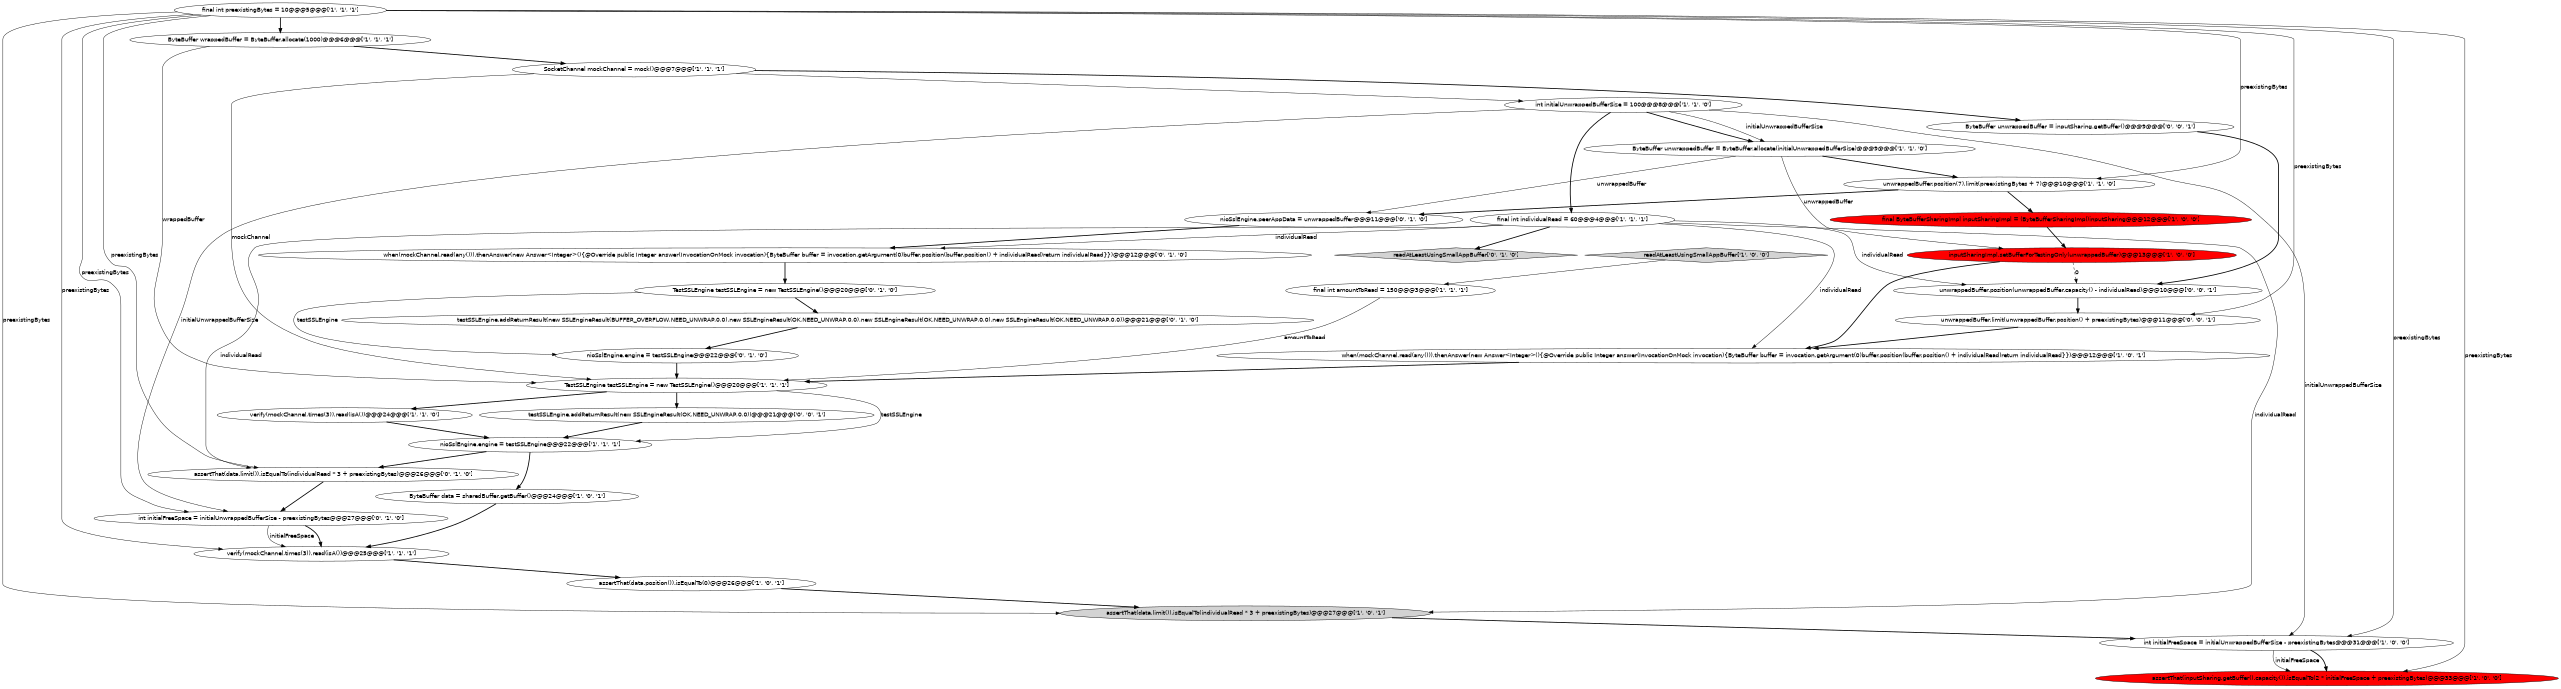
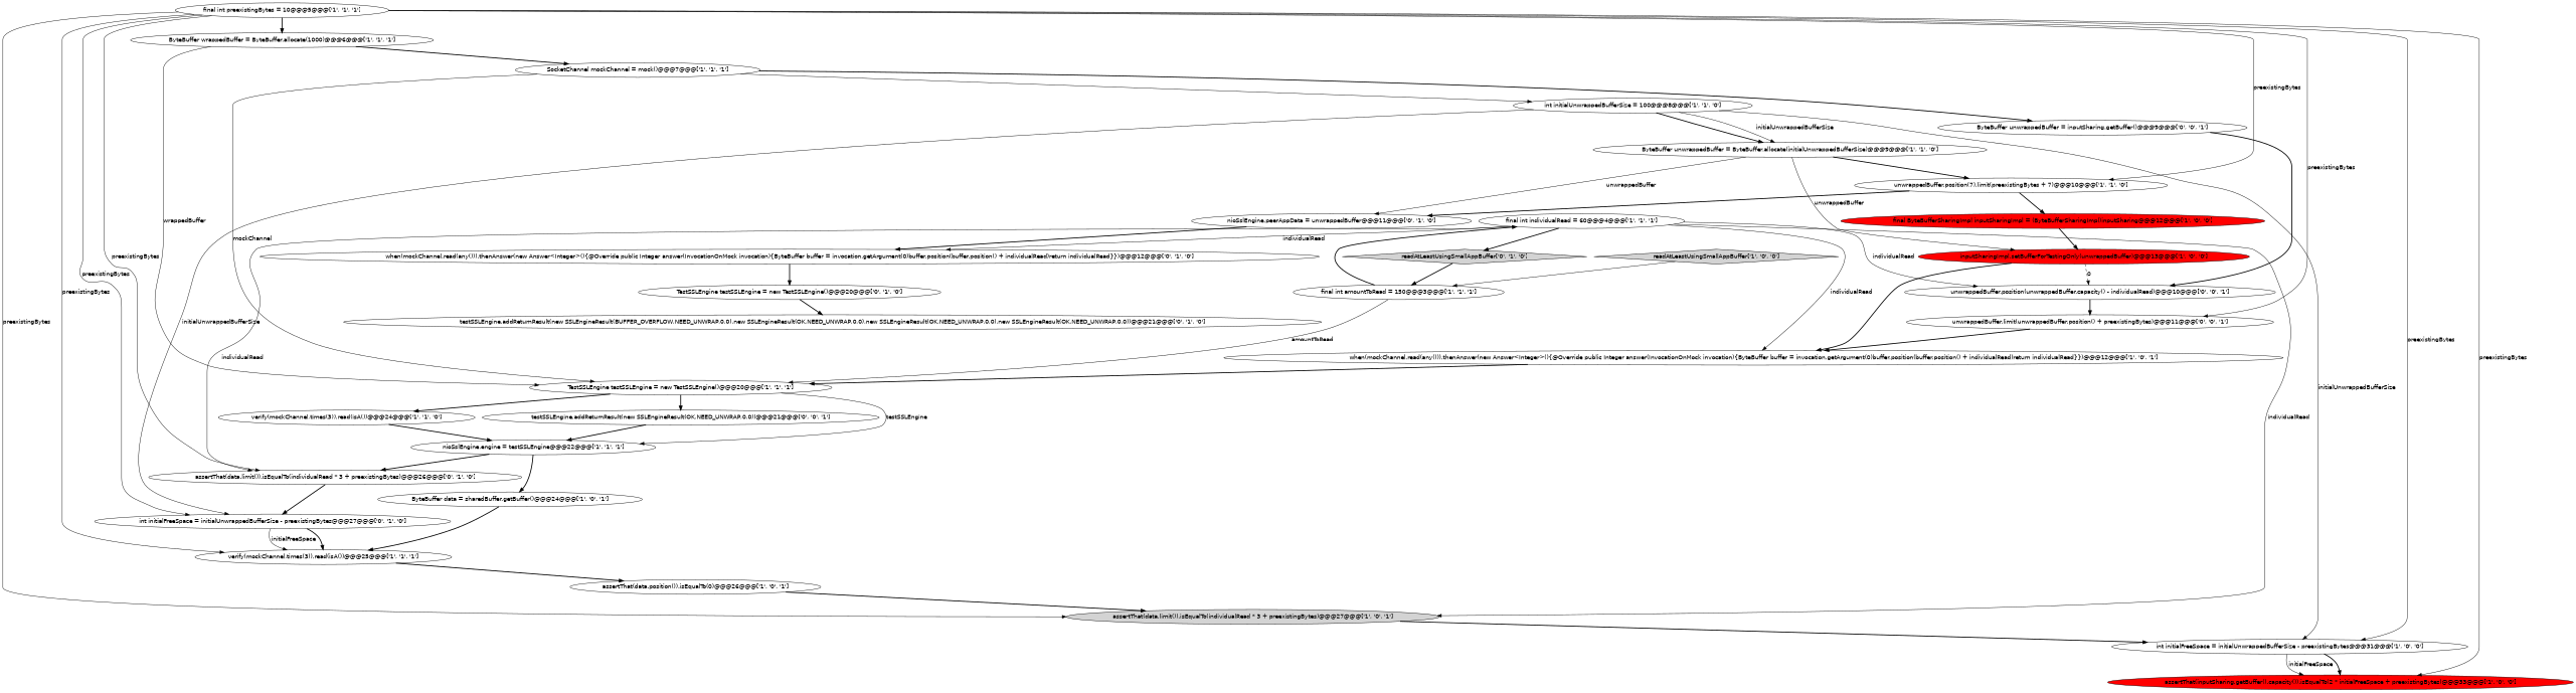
  digraph {
    fontname="DejaVu Sans"
    node [fillcolor=white fontname="DejaVu Sans" shape=ellipse style=filled]
    edge [fontname="DejaVu Sans" style=bold]
    n1 [label="testSSLEngine.addReturnResult(new SSLEngineResult(BUFFER_OVERFLOW,NEED_UNWRAP,0,0),new SSLEngineResult(OK,NEED_UNWRAP,0,0),new SSLEngineResult(OK,NEED_UNWRAP,0,0),new SSLEngineResult(OK,NEED_UNWRAP,0,0))@@@21@@@['0', '1', '0']"]
-   n2 [label="nioSslEngine.engine = testSSLEngine@@@22@@@['0', '1', '0']"]
    n3 [label="TestSSLEngine testSSLEngine = new TestSSLEngine()@@@20@@@['1', '1', '1']"]
    n4 [fillcolor=red label="inputSharingImpl.setBufferForTestingOnly(unwrappedBuffer)@@@13@@@['1', '0', '0']"]
    n5 [label="when(mockChannel.read(any())).thenAnswer(new Answer<Integer>(){@Override public Integer answer(InvocationOnMock invocation){ByteBuffer buffer = invocation.getArgument(0)buffer.position(buffer.position() + individualRead)return individualRead}})@@@12@@@['1', '0', '1']"]
    n6 [label="unwrappedBuffer.position(unwrappedBuffer.capacity() - individualRead)@@@10@@@['0', '0', '1']"]
    n7 [label="unwrappedBuffer.limit(unwrappedBuffer.position() + preexistingBytes)@@@11@@@['0', '0', '1']"]
    n8 [label="ByteBuffer wrappedBuffer = ByteBuffer.allocate(1000)@@@6@@@['1', '1', '1']"]
    n9 [label="SocketChannel mockChannel = mock()@@@7@@@['1', '1', '1']"]
    n10 [label="ByteBuffer unwrappedBuffer = inputSharing.getBuffer()@@@9@@@['0', '0', '1']"]
    n11 [label="int initialUnwrappedBufferSize = 100@@@8@@@['1', '1', '0']"]
    n12 [label="verify(mockChannel,times(3)).read(isA())@@@24@@@['1', '1', '0']"]
    n13 [label="nioSslEngine.engine = testSSLEngine@@@22@@@['1', '1', '1']"]
    n14 [label="testSSLEngine.addReturnResult(new SSLEngineResult(OK,NEED_UNWRAP,0,0))@@@21@@@['0', '0', '1']"]
    n15 [label="int initialFreeSpace = initialUnwrappedBufferSize - preexistingBytes@@@31@@@['1', '0', '0']"]
    n16 [fillcolor=red label="assertThat(inputSharing.getBuffer().capacity()).isEqualTo(2 * initialFreeSpace + preexistingBytes)@@@33@@@['1', '0', '0']"]
    n17 [fillcolor=lightgray label="readAtLeastUsingSmallAppBuffer['0', '1', '0']" shape=diamond]
    n18 [label="final int amountToRead = 150@@@3@@@['1', '1', '1']"]
    n19 [label="final int individualRead = 60@@@4@@@['1', '1', '1']"]
    n20 [label="int initialFreeSpace = initialUnwrappedBufferSize - preexistingBytes@@@27@@@['0', '1', '0']"]
    n21 [label="ByteBuffer unwrappedBuffer = ByteBuffer.allocate(initialUnwrappedBufferSize)@@@9@@@['1', '1', '0']"]
    n22 [label="unwrappedBuffer.position(7).limit(preexistingBytes + 7)@@@10@@@['1', '1', '0']"]
    n23 [fillcolor=red label="final ByteBufferSharingImpl inputSharingImpl = (ByteBufferSharingImpl)inputSharing@@@12@@@['1', '0', '0']"]
    n24 [label="nioSslEngine.peerAppData = unwrappedBuffer@@@11@@@['0', '1', '0']"]
    n25 [label="when(mockChannel.read(any())).thenAnswer(new Answer<Integer>(){@Override public Integer answer(InvocationOnMock invocation){ByteBuffer buffer = invocation.getArgument(0)buffer.position(buffer.position() + individualRead)return individualRead}})@@@12@@@['0', '1', '0']"]
    n26 [label="final int preexistingBytes = 10@@@5@@@['1', '1', '1']"]
    n27 [label="verify(mockChannel,times(3)).read(isA())@@@25@@@['1', '1', '1']"]
    n28 [label="assertThat(data.limit()).isEqualTo(individualRead * 3 + preexistingBytes)@@@26@@@['0', '1', '0']"]
    n29 [fillcolor=lightgray label="assertThat(data.limit()).isEqualTo(individualRead * 3 + preexistingBytes)@@@27@@@['1', '0', '1']"]
    n30 [label="assertThat(data.position()).isEqualTo(0)@@@26@@@['1', '0', '1']"]
    n31 [label="ByteBuffer data = sharedBuffer.getBuffer()@@@24@@@['1', '0', '1']"]
    n32 [label="TestSSLEngine testSSLEngine = new TestSSLEngine()@@@20@@@['0', '1', '0']"]
    n33 [fillcolor=lightgray label="readAtLeastUsingSmallAppBuffer['1', '0', '0']" shape=diamond]
-   n1 -> n2
-   n2 -> n3
    n3 -> n12
    n3 -> n13 [label=testSSLEngine style=solid]
    n3 -> n14
    n4 -> n5
    n4 -> n6 [label=0 style=dashed]
    n5 -> n3
    n6 -> n7
    n7 -> n5
    n8 -> n3 [label=wrappedBuffer style=solid]
    n8 -> n9
    n9 -> n3 [label=mockChannel style=solid]
    n9 -> n10
    n9 -> n11 [style=solid]
    n10 -> n6
    n11 -> n15 [label=initialUnwrappedBufferSize style=solid]
    n11 -> n20 [label=initialUnwrappedBufferSize style=solid]
    n11 -> n21
    n11 -> n21 [label=initialUnwrappedBufferSize style=solid]
    n12 -> n13
    n13 -> n28
    n13 -> n31
    n14 -> n13
    n15 -> n16
    n15 -> n16 [label=initialFreeSpace style=solid]
+   n17 -> n18
    n18 -> n3 [label=amountToRead style=solid]
-   n11 -> n19
+   n18 -> n19
    n19 -> n5 [label=individualRead style=solid]
    n19 -> n6 [label=individualRead style=solid]
    n19 -> n17
    n19 -> n25 [label=individualRead style=solid]
    n19 -> n28 [label=individualRead style=solid]
    n19 -> n29 [label=individualRead style=solid]
    n20 -> n27
    n20 -> n27 [label=initialFreeSpace style=solid]
    n21 -> n4 [label=unwrappedBuffer style=solid]
    n21 -> n22
    n21 -> n24 [label=unwrappedBuffer style=solid]
    n22 -> n23
    n22 -> n24
    n23 -> n4
    n24 -> n25
    n25 -> n32
    n26 -> n7 [label=preexistingBytes style=solid]
    n26 -> n8
    n26 -> n15 [label=preexistingBytes style=solid]
    n26 -> n16 [label=preexistingBytes style=solid]
    n26 -> n20 [label=preexistingBytes style=solid]
    n26 -> n22 [label=preexistingBytes style=solid]
    n26 -> n27 [label=preexistingBytes style=solid]
    n26 -> n28 [label=preexistingBytes style=solid]
    n26 -> n29 [label=preexistingBytes style=solid]
    n27 -> n30
    n28 -> n20
    n29 -> n15
    n30 -> n29
    n31 -> n27
    n32 -> n1
-   n32 -> n2 [label=testSSLEngine style=solid]
    n33 -> n18 [style=solid]
  }
